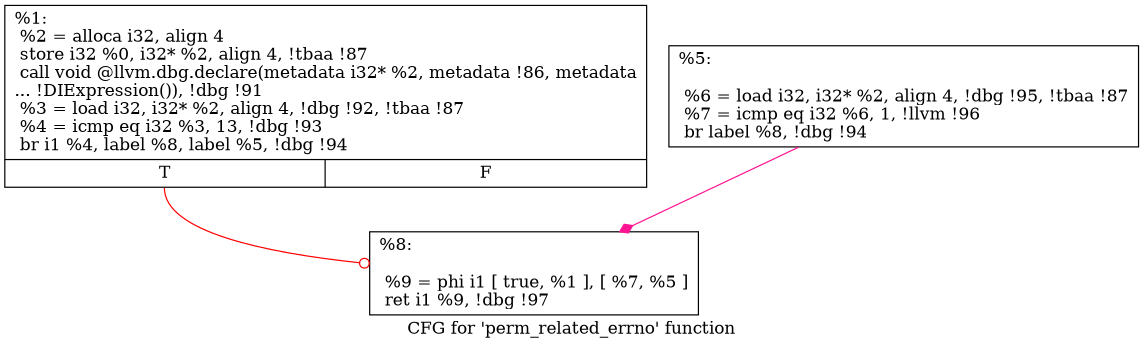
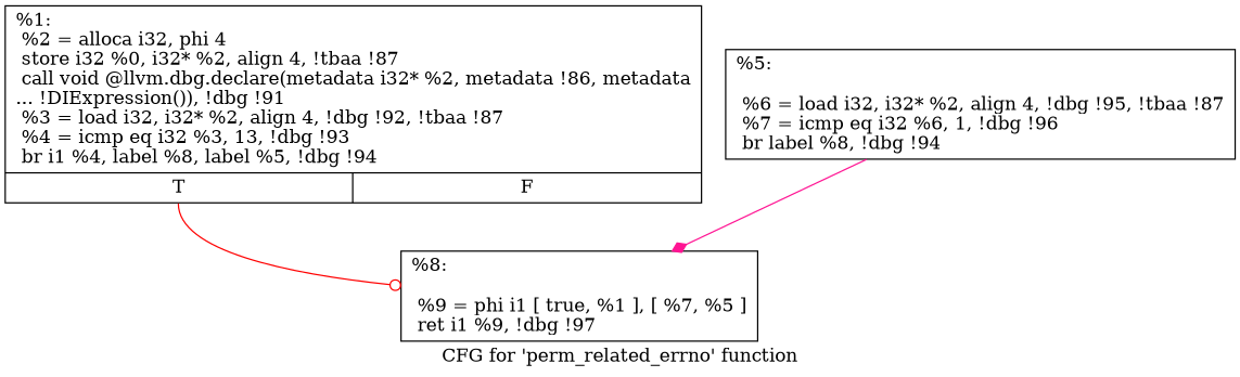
  digraph {
    label="CFG for 'perm_related_errno' function"
    node [shape=record]
-   n1 [label="{%1:\l  %2 = alloca i32, align 4\l  store i32 %0, i32* %2, align 4, !tbaa !87\l  call void @llvm.dbg.declare(metadata i32* %2, metadata !86, metadata\l... !DIExpression()), !dbg !91\l  %3 = load i32, i32* %2, align 4, !dbg !92, !tbaa !87\l  %4 = icmp eq i32 %3, 13, !dbg !93\l  br i1 %4, label %8, label %5, !dbg !94\l|{<s0>T|<s1>F}}"]
+   n1 [label="{%1:\l  %2 = alloca i32, phi 4\l  store i32 %0, i32* %2, align 4, !tbaa !87\l  call void @llvm.dbg.declare(metadata i32* %2, metadata !86, metadata\l... !DIExpression()), !dbg !91\l  %3 = load i32, i32* %2, align 4, !dbg !92, !tbaa !87\l  %4 = icmp eq i32 %3, 13, !dbg !93\l  br i1 %4, label %8, label %5, !dbg !94\l|{<s0>T|<s1>F}}"]
    n2 [label="{%8:\l\l  %9 = phi i1 [ true, %1 ], [ %7, %5 ]\l  ret i1 %9, !dbg !97\l}"]
-   n3 [label="{%5:\l\l  %6 = load i32, i32* %2, align 4, !dbg !95, !tbaa !87\l  %7 = icmp eq i32 %6, 1, !llvm !96\l  br label %8, !dbg !94\l}"]
+   n3 [label="{%5:\l\l  %6 = load i32, i32* %2, align 4, !dbg !95, !tbaa !87\l  %7 = icmp eq i32 %6, 1, !dbg !96\l  br label %8, !dbg !94\l}"]
    n1 -> n2 [arrowhead=odot color=red tailport=s0]
    n3 -> n2 [arrowhead=diamond color=deeppink]
  }
